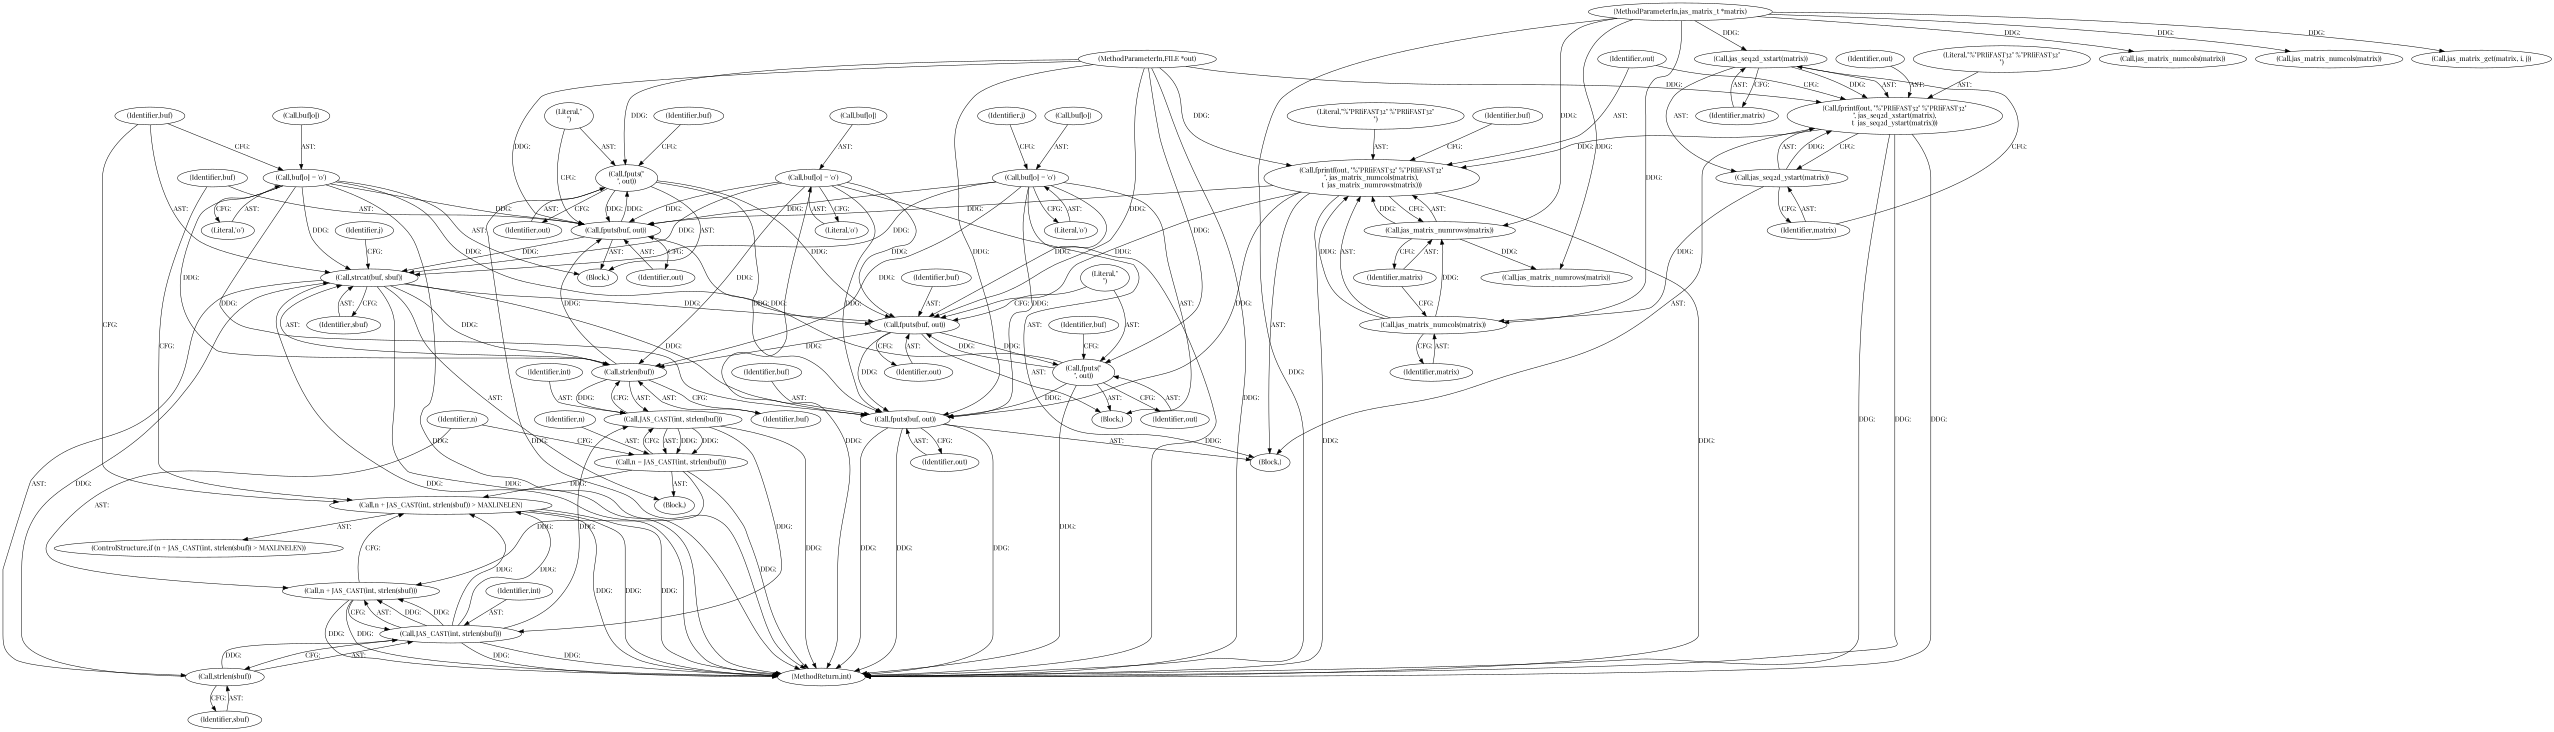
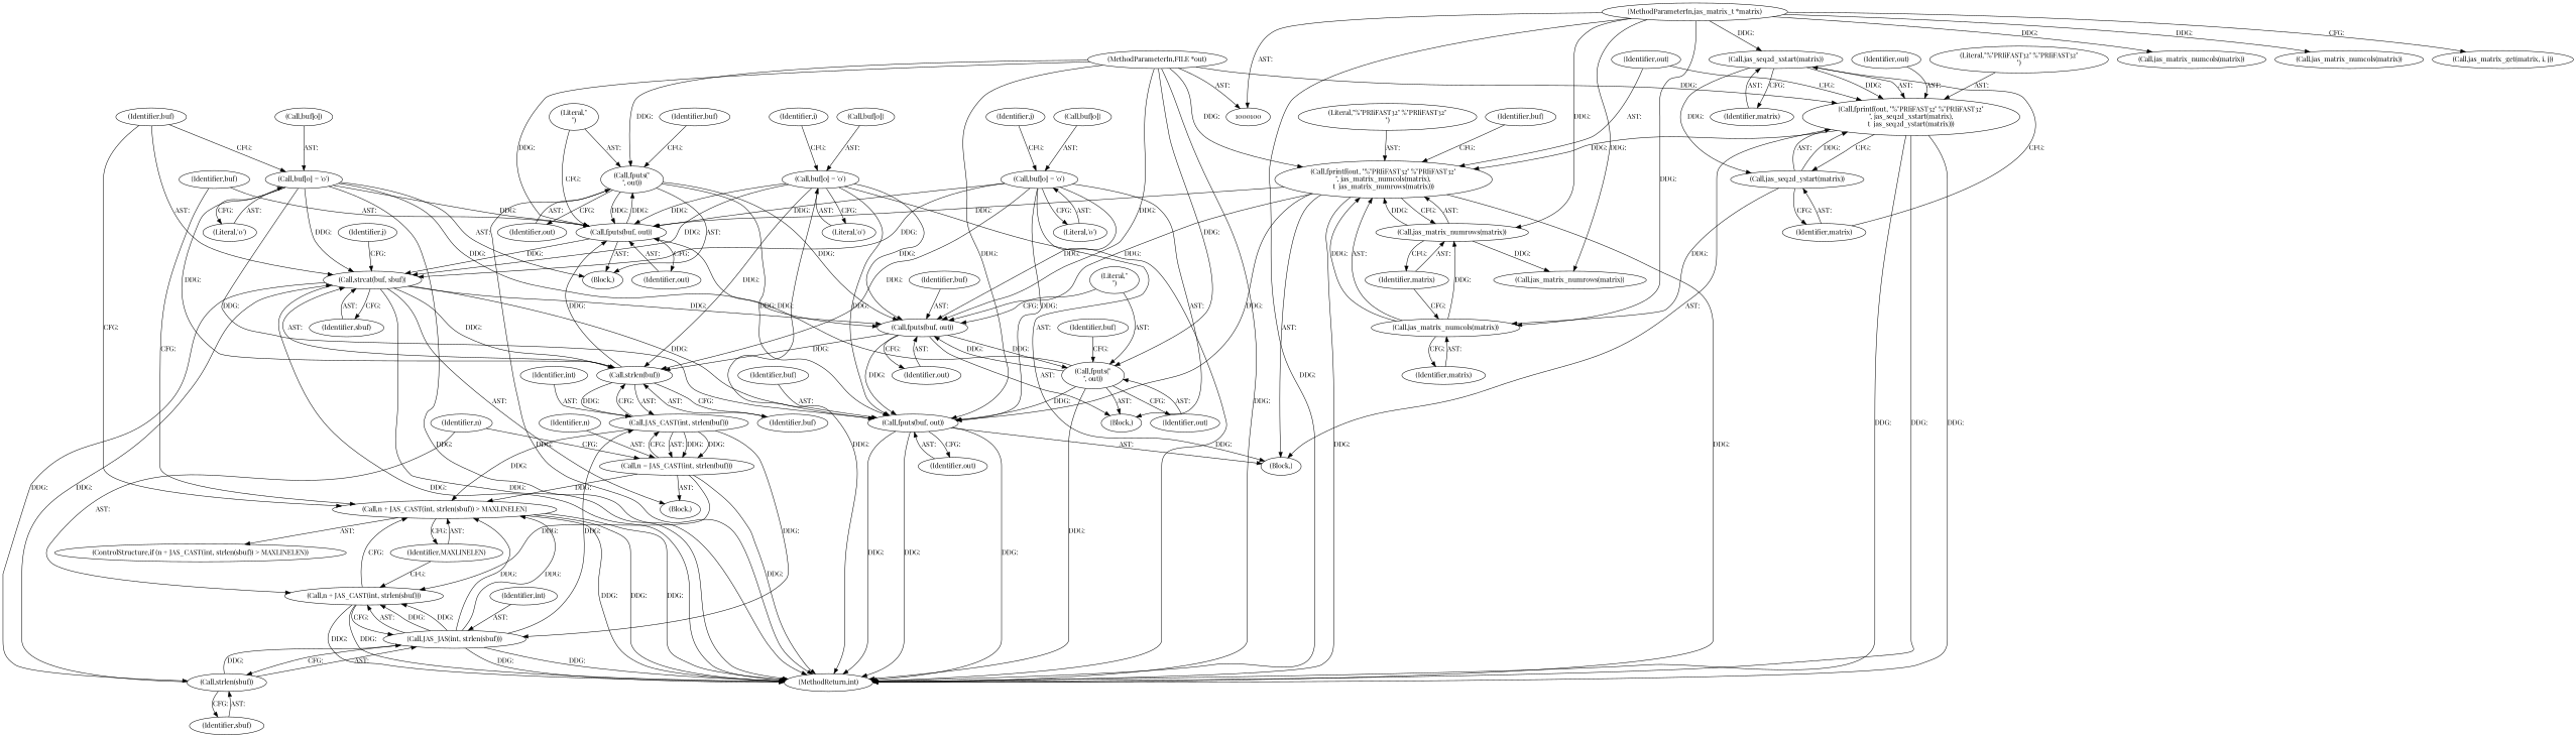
  digraph {
    fontname="Playfair Display"
    node [fontname="Playfair Display"]
    edge [fontname="Playfair Display"]
    n1 [label="(Call,fputs(\"\n\", out))"]
    n2 [label="(Call,fputs(buf, out))"]
    n3 [label="(Call,fputs(buf, out))"]
    n4 [label="(Call,fputs(buf, out))"]
    n5 [label="(Block,)"]
    n6 [label="(Identifier,out)"]
    n7 [label="(MethodReturn,int)"]
    n8 [label="(Call,strcat(buf, sbuf))"]
    n9 [label="(Identifier,out)"]
    n10 [label="(Call,strlen(buf))"]
    n11 [label="(Block,)"]
    n12 [label="(Call,fputs(\"\n\", out))"]
    n13 [label="(Identifier,out)"]
    n14 [label="(Block,)"]
    n15 [label="(Identifier,out)"]
    n16 [label="(Call,strlen(sbuf))"]
    n17 [label="(Identifier,sbuf)"]
    n18 [label="(Block,)"]
    n19 [label="(Call,buf[0] = '\0')"]
    n20 [label="(Literal,'\0')"]
    n21 [label="(Call,JAS_CAST(int, strlen(buf)))"]
    n22 [label="(Identifier,buf)"]
    n23 [label="(Call,buf[0] = '\0')"]
    n24 [label="(Literal,'\0')"]
-   n25 [label="(Call,JAS_CAST(int, strlen(sbuf)))"]
+   n25 [label="(Call,JAS_JAS(int, strlen(sbuf)))"]
    n26 [label="(Call,n = JAS_CAST(int, strlen(buf)))"]
    n27 [label="(Identifier,sbuf)"]
    n28 [label="(Call,buf[0] = '\0')"]
    n29 [label="(Literal,'\0')"]
    n30 [label="(Call,n + JAS_CAST(int, strlen(sbuf)) > MAXLINELEN)"]
    n31 [label="(Call,n + JAS_CAST(int, strlen(sbuf)))"]
    n32 [label="(Identifier,out)"]
    n33 [label="(MethodParameterIn,FILE *out)"]
    n34 [label="(Call,fprintf(out, \"%\"PRIiFAST32\" %\"PRIiFAST32\"\n\", jas_matrix_numcols(matrix),\n\t  jas_matrix_numrows(matrix)))"]
    n35 [label="(Call,fprintf(out, \"%\"PRIiFAST32\" %\"PRIiFAST32\"\n\", jas_seq2d_xstart(matrix),\n\t  jas_seq2d_ystart(matrix)))"]
+   1000100
    n37 [label="(Call,jas_matrix_numrows(matrix))"]
    n38 [label="(Call,jas_seq2d_ystart(matrix))"]
    n39 [label="(Call,jas_matrix_numrows(matrix))"]
    n40 [label="(Identifier,matrix)"]
    n41 [label="(Call,jas_matrix_numcols(matrix))"]
    n42 [label="(Identifier,matrix)"]
    n43 [label="(Call,jas_seq2d_xstart(matrix))"]
    n44 [label="(Identifier,matrix)"]
    n45 [label="(MethodParameterIn,jas_matrix_t *matrix)"]
    n46 [label="(Call,jas_matrix_numcols(matrix))"]
    n47 [label="(Call,jas_matrix_numcols(matrix))"]
    n48 [label="(Call,jas_matrix_get(matrix, i, j))"]
    n49 [label="(Identifier,matrix)"]
+   n50 [label="(Identifier,MAXLINELEN)"]
    n51 [label="(ControlStructure,if (n + JAS_CAST(int, strlen(sbuf)) > MAXLINELEN))"]
    n52 [label="(Literal,\"\n\")"]
    n53 [label="(Literal,\"%\"PRIiFAST32\" %\"PRIiFAST32\"\n\")"]
    n54 [label="(Identifier,buf)"]
    n55 [label="(Call,buf[0])"]
    n56 [label="(Identifier,buf)"]
    n57 [label="(Identifier,out)"]
    n58 [label="(Identifier,out)"]
    n59 [label="(Identifier,n)"]
    n60 [label="(Call,buf[0])"]
    n61 [label="(Identifier,int)"]
    n62 [label="(Identifier,buf)"]
    n63 [label="(Identifier,n)"]
    n64 [label="(Identifier,buf)"]
    n65 [label="(Identifier,buf)"]
+   n66 [label="(Identifier,i)"]
    n67 [label="(Literal,\"\n\")"]
    n68 [label="(Call,buf[0])"]
    n69 [label="(Identifier,j)"]
    n70 [label="(Identifier,buf)"]
    n71 [label="(Identifier,buf)"]
    n72 [label="(Identifier,j)"]
    n73 [label="(Identifier,int)"]
    n74 [label="(Literal,\"%\"PRIiFAST32\" %\"PRIiFAST32\"\n\")"]
    n1 -> n2 [label="DDG: "]
    n1 -> n3 [label="DDG: "]
    n1 -> n4 [label="DDG: "]
    n1 -> n5 [label="AST: "]
    n1 -> n6 [label="CFG: "]
    n1 -> n7 [label="DDG: "]
    n2 -> n1 [label="DDG: "]
    n2 -> n5 [label="AST: "]
    n2 -> n8 [label="DDG: "]
    n2 -> n9 [label="CFG: "]
    n3 -> n4 [label="DDG: "]
    n3 -> n10 [label="DDG: "]
    n3 -> n11 [label="AST: "]
    n3 -> n12 [label="DDG: "]
    n3 -> n13 [label="CFG: "]
    n4 -> n7 [label="DDG: "]
    n4 -> n7 [label="DDG: "]
    n4 -> n7 [label="DDG: "]
    n4 -> n14 [label="AST: "]
    n4 -> n15 [label="CFG: "]
    n6 -> n1 [label="AST: "]
    n8 -> n3 [label="DDG: "]
    n8 -> n4 [label="DDG: "]
    n8 -> n7 [label="DDG: "]
    n8 -> n7 [label="DDG: "]
    n8 -> n10 [label="DDG: "]
-   n8 -> n16 [label="AST: "]
+   n8 -> n16 [label="DDG: "]
    n8 -> n17 [label="CFG: "]
    n8 -> n18 [label="AST: "]
    n9 -> n2 [label="AST: "]
    n10 -> n2 [label="DDG: "]
    n10 -> n8 [label="AST: "]
    n10 -> n21 [label="AST: "]
    n10 -> n21 [label="DDG: "]
    n10 -> n22 [label="CFG: "]
    n12 -> n2 [label="DDG: "]
    n12 -> n3 [label="DDG: "]
    n12 -> n4 [label="DDG: "]
    n12 -> n7 [label="DDG: "]
    n12 -> n11 [label="AST: "]
    n12 -> n32 [label="CFG: "]
    n13 -> n3 [label="AST: "]
    n15 -> n4 [label="AST: "]
    n16 -> n8 [label="DDG: "]
    n16 -> n25 [label="AST: "]
    n16 -> n25 [label="DDG: "]
    n16 -> n27 [label="CFG: "]
    n17 -> n8 [label="AST: "]
    n19 -> n2 [label="DDG: "]
    n19 -> n3 [label="DDG: "]
    n19 -> n4 [label="DDG: "]
    n19 -> n7 [label="DDG: "]
    n19 -> n8 [label="DDG: "]
    n19 -> n10 [label="DDG: "]
    n19 -> n14 [label="AST: "]
    n19 -> n20 [label="CFG: "]
    n20 -> n19 [label="AST: "]
-   n21 -> n7 [label="DDG: "]
+   n21 -> n30 [label="DDG: "]
    n21 -> n10 [label="CFG: "]
    n21 -> n25 [label="DDG: "]
    n21 -> n26 [label="AST: "]
    n21 -> n26 [label="DDG: "]
    n21 -> n26 [label="DDG: "]
    n22 -> n10 [label="AST: "]
    n23 -> n2 [label="DDG: "]
    n23 -> n3 [label="DDG: "]
    n23 -> n4 [label="DDG: "]
    n23 -> n5 [label="AST: "]
    n23 -> n7 [label="DDG: "]
    n23 -> n8 [label="DDG: "]
    n23 -> n10 [label="DDG: "]
    n23 -> n24 [label="CFG: "]
    n24 -> n23 [label="AST: "]
    n25 -> n7 [label="DDG: "]
    n25 -> n7 [label="DDG: "]
    n25 -> n16 [label="CFG: "]
    n25 -> n21 [label="DDG: "]
    n25 -> n30 [label="DDG: "]
    n25 -> n30 [label="DDG: "]
    n25 -> n31 [label="AST: "]
    n25 -> n31 [label="DDG: "]
    n25 -> n31 [label="DDG: "]
    n26 -> n7 [label="DDG: "]
    n26 -> n18 [label="AST: "]
    n26 -> n21 [label="CFG: "]
    n26 -> n30 [label="DDG: "]
    n26 -> n31 [label="DDG: "]
    n27 -> n16 [label="AST: "]
    n28 -> n2 [label="DDG: "]
    n28 -> n3 [label="DDG: "]
    n28 -> n4 [label="DDG: "]
    n28 -> n7 [label="DDG: "]
    n28 -> n8 [label="DDG: "]
    n28 -> n10 [label="DDG: "]
    n28 -> n11 [label="AST: "]
    n28 -> n29 [label="CFG: "]
    n29 -> n28 [label="AST: "]
    n30 -> n7 [label="DDG: "]
    n30 -> n7 [label="DDG: "]
    n30 -> n7 [label="DDG: "]
+   n30 -> n50 [label="CFG: "]
    n30 -> n51 [label="AST: "]
    n31 -> n7 [label="DDG: "]
    n31 -> n7 [label="DDG: "]
    n31 -> n25 [label="CFG: "]
    n31 -> n30 [label="CFG: "]
    n32 -> n12 [label="AST: "]
    n33 -> n1 [label="DDG: "]
    n33 -> n2 [label="DDG: "]
    n33 -> n3 [label="DDG: "]
    n33 -> n4 [label="DDG: "]
    n33 -> n7 [label="DDG: "]
    n33 -> n12 [label="DDG: "]
    n33 -> n34 [label="DDG: "]
    n33 -> n35 [label="DDG: "]
+   n33 -> 1000100 [label="AST: "]
    n34 -> n2 [label="DDG: "]
    n34 -> n3 [label="DDG: "]
    n34 -> n4 [label="DDG: "]
    n34 -> n7 [label="DDG: "]
    n34 -> n7 [label="DDG: "]
    n34 -> n14 [label="AST: "]
    n34 -> n37 [label="CFG: "]
    n35 -> n7 [label="DDG: "]
    n35 -> n7 [label="DDG: "]
    n35 -> n7 [label="DDG: "]
    n35 -> n14 [label="AST: "]
    n35 -> n34 [label="DDG: "]
    n35 -> n38 [label="CFG: "]
    n37 -> n34 [label="AST: "]
    n37 -> n34 [label="DDG: "]
    n37 -> n39 [label="DDG: "]
    n37 -> n40 [label="CFG: "]
    n38 -> n35 [label="AST: "]
    n38 -> n35 [label="DDG: "]
    n38 -> n41 [label="DDG: "]
    n38 -> n42 [label="CFG: "]
    n40 -> n37 [label="AST: "]
    n40 -> n41 [label="CFG: "]
    n41 -> n34 [label="AST: "]
    n41 -> n34 [label="DDG: "]
    n41 -> n37 [label="DDG: "]
    n41 -> n49 [label="CFG: "]
    n42 -> n38 [label="AST: "]
    n42 -> n43 [label="CFG: "]
    n43 -> n35 [label="AST: "]
    n43 -> n35 [label="DDG: "]
-   n43 -> n38 [label="AST: "]
+   n43 -> n38 [label="DDG: "]
    n43 -> n44 [label="CFG: "]
    n44 -> n43 [label="AST: "]
    n45 -> n7 [label="DDG: "]
+   n45 -> 1000100 [label="AST: "]
    n45 -> n37 [label="DDG: "]
    n45 -> n39 [label="DDG: "]
    n45 -> n41 [label="DDG: "]
    n45 -> n43 [label="DDG: "]
    n45 -> n46 [label="DDG: "]
    n45 -> n47 [label="DDG: "]
-   n45 -> n48 [label="DDG: "]
+   n45 -> n48 [label="CFG: "]
    n49 -> n41 [label="AST: "]
+   n50 -> n30 [label="AST: "]
+   n50 -> n31 [label="CFG: "]
    n52 -> n1 [label="AST: "]
    n52 -> n2 [label="CFG: "]
    n53 -> n35 [label="AST: "]
    n54 -> n2 [label="AST: "]
    n54 -> n30 [label="CFG: "]
    n55 -> n23 [label="AST: "]
    n56 -> n34 [label="CFG: "]
    n57 -> n35 [label="AST: "]
    n58 -> n34 [label="AST: "]
    n58 -> n35 [label="CFG: "]
    n59 -> n26 [label="CFG: "]
    n59 -> n31 [label="AST: "]
    n60 -> n19 [label="AST: "]
    n61 -> n21 [label="AST: "]
    n62 -> n4 [label="AST: "]
    n63 -> n26 [label="AST: "]
    n64 -> n12 [label="CFG: "]
    n65 -> n1 [label="CFG: "]
+   n66 -> n19 [label="CFG: "]
    n67 -> n3 [label="CFG: "]
    n67 -> n12 [label="AST: "]
    n68 -> n28 [label="AST: "]
    n69 -> n28 [label="CFG: "]
    n70 -> n8 [label="AST: "]
    n70 -> n23 [label="CFG: "]
    n70 -> n30 [label="CFG: "]
    n71 -> n3 [label="AST: "]
    n72 -> n8 [label="CFG: "]
    n73 -> n25 [label="AST: "]
    n74 -> n34 [label="AST: "]
  }
